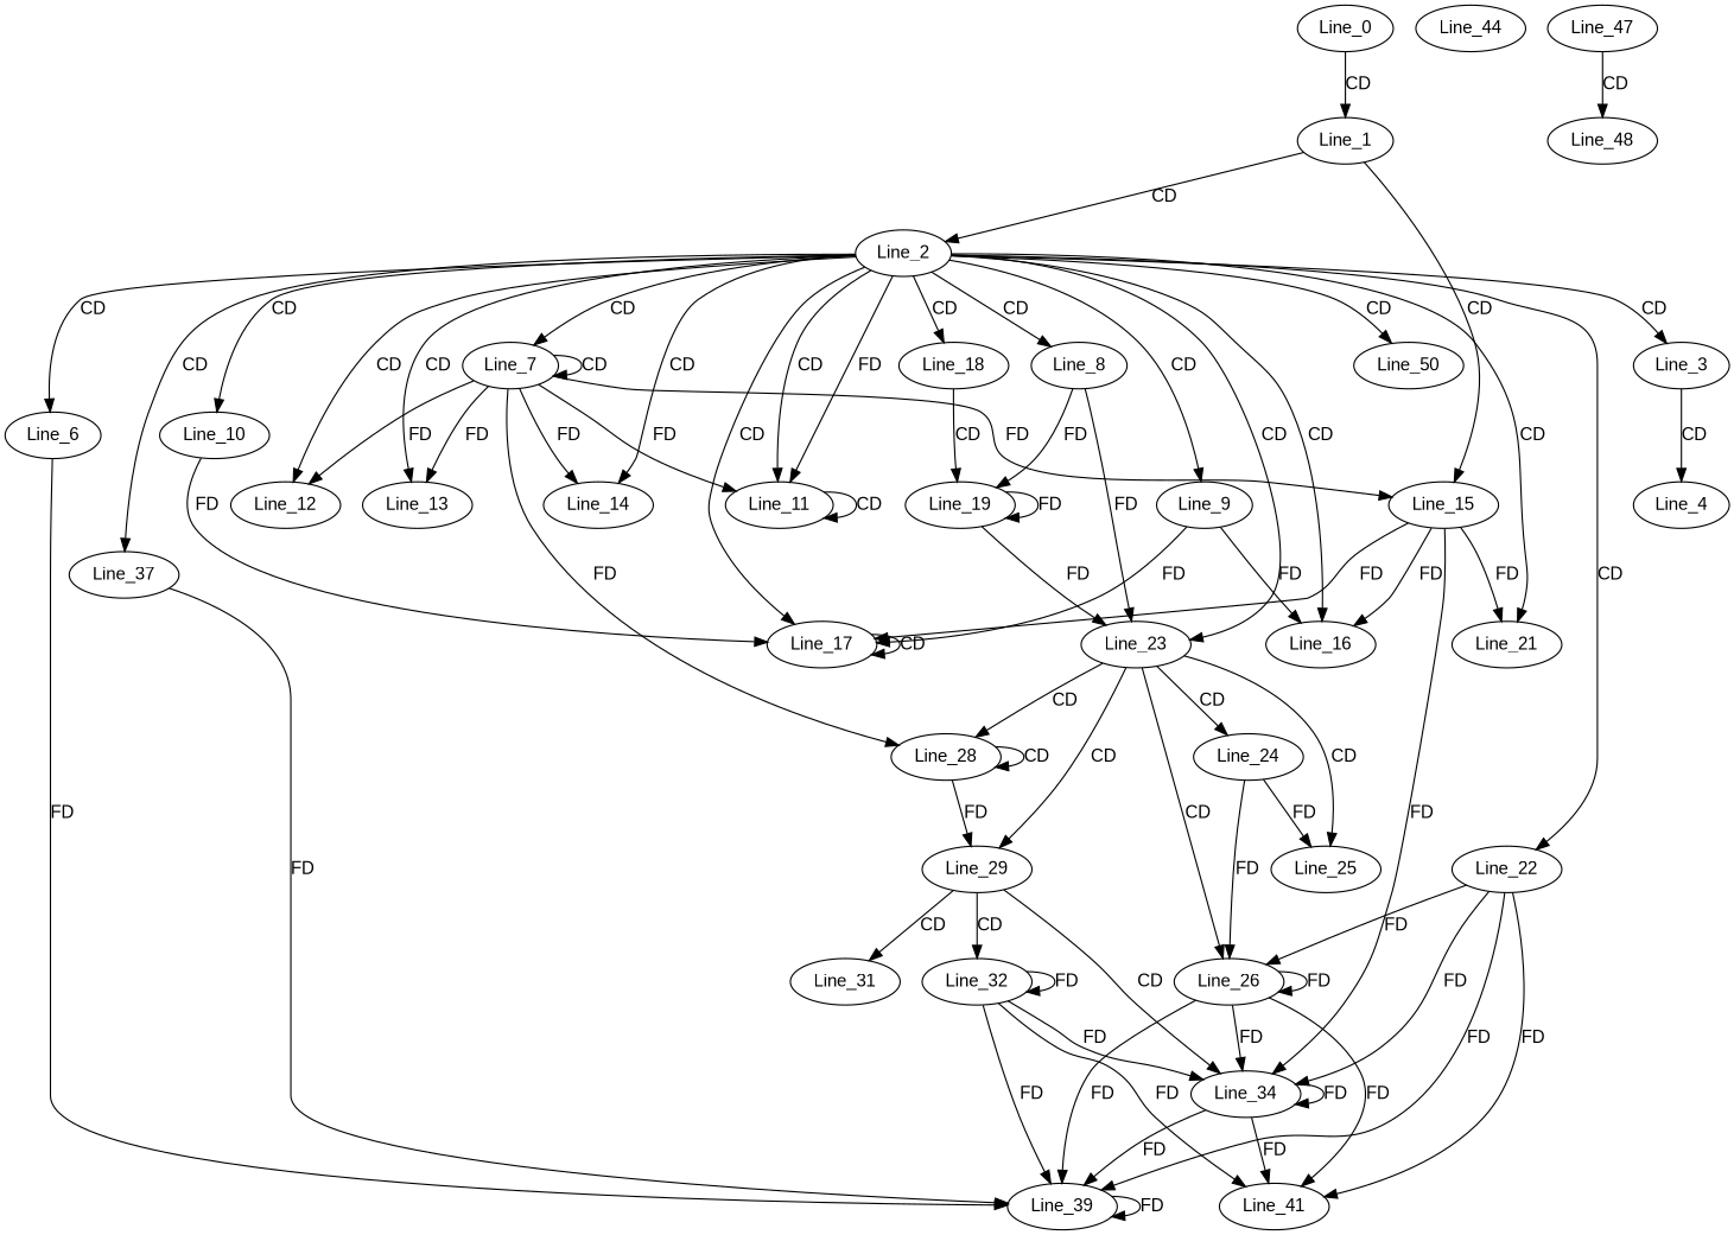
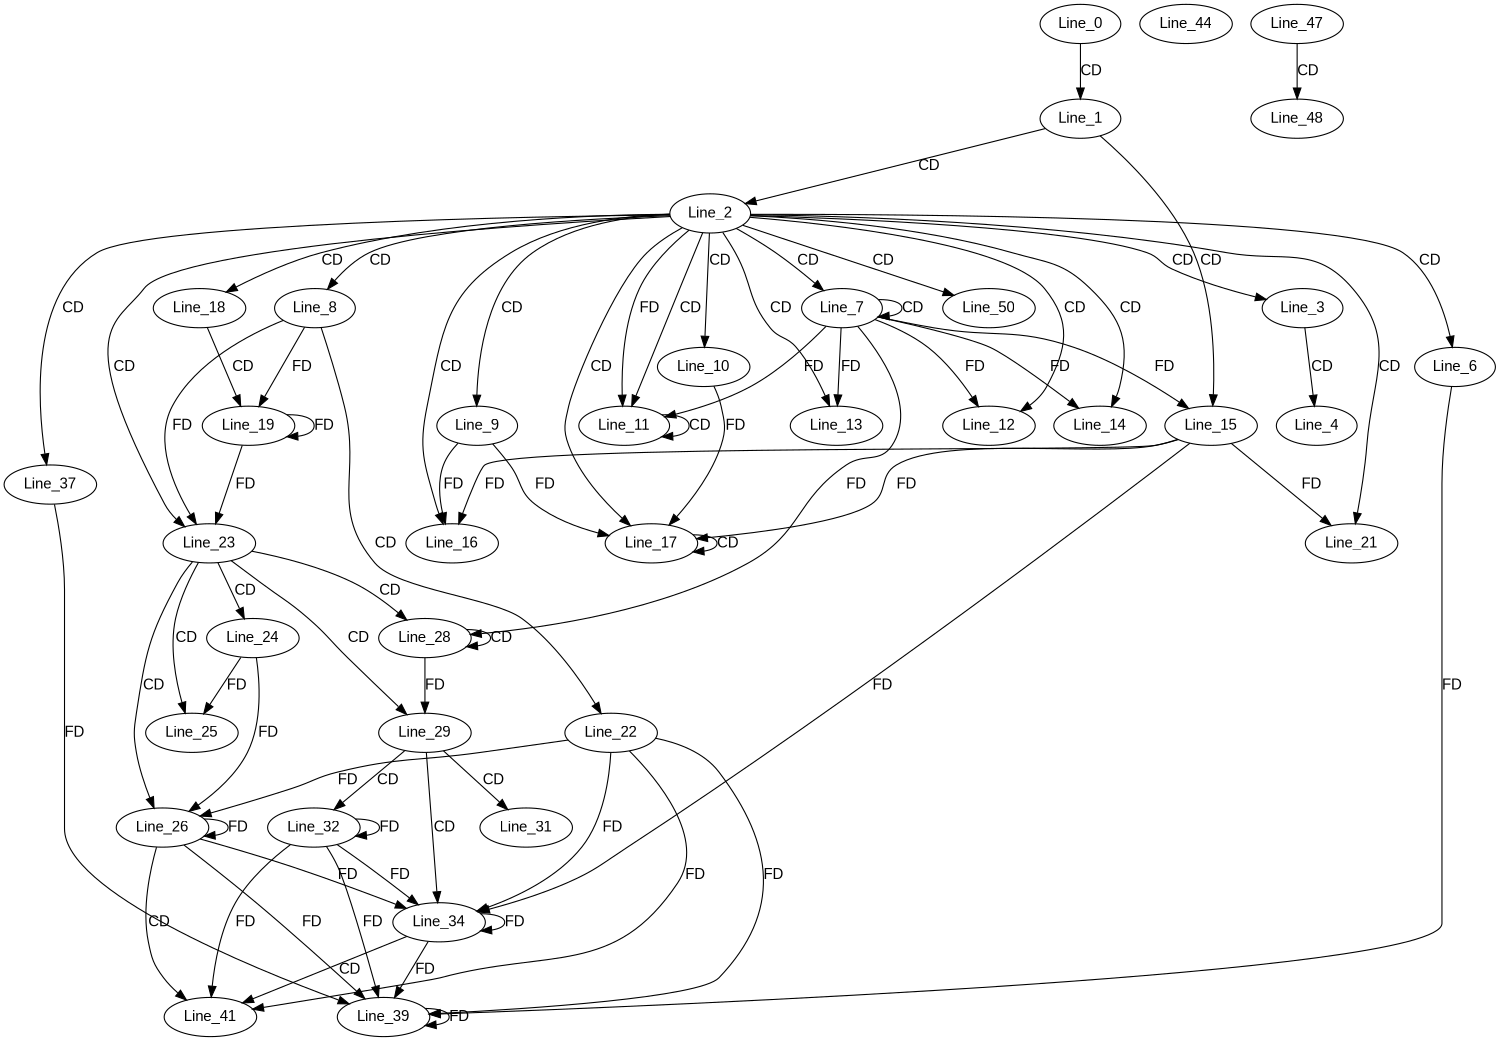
  digraph {
    fontname="Liberation Sans"
    node [fontname="Liberation Sans"]
    edge [fontname="Liberation Sans"]
    Line_0
    Line_1
    Line_2
    Line_15
    Line_3
    Line_6
    Line_7
    Line_8
    Line_9
    Line_10
    Line_11
    Line_12
    Line_13
    Line_14
    Line_16
    Line_17
    Line_18
    Line_21
    Line_22
    Line_23
    Line_37
    Line_50
    Line_4
    Line_39
    Line_28
    Line_19
    Line_34
    Line_26
    Line_41
    Line_24
    Line_25
    Line_29
    Line_31
    Line_32
    Line_44
    Line_47
    Line_48
    Line_0 -> Line_1 [label=CD]
    Line_1 -> Line_2 [label=CD]
    Line_1 -> Line_15 [label=CD]
    Line_2 -> Line_3 [label=CD]
    Line_2 -> Line_6 [label=CD]
    Line_2 -> Line_7 [label=CD]
    Line_2 -> Line_8 [label=CD]
    Line_2 -> Line_9 [label=CD]
    Line_2 -> Line_10 [label=CD]
    Line_2 -> Line_11 [label=CD]
    Line_2 -> Line_11 [label=FD]
    Line_2 -> Line_12 [label=CD]
    Line_2 -> Line_13 [label=CD]
    Line_2 -> Line_14 [label=CD]
    Line_2 -> Line_16 [label=CD]
    Line_2 -> Line_17 [label=CD]
    Line_2 -> Line_18 [label=CD]
    Line_2 -> Line_21 [label=CD]
-   Line_2 -> Line_22 [label=CD]
+   Line_8 -> Line_22 [label=CD]
    Line_2 -> Line_23 [label=CD]
    Line_2 -> Line_37 [label=CD]
    Line_2 -> Line_50 [label=CD]
    Line_15 -> Line_16 [label=FD]
    Line_15 -> Line_17 [label=FD]
    Line_15 -> Line_21 [label=FD]
    Line_15 -> Line_34 [label=FD]
    Line_3 -> Line_4 [label=CD]
    Line_6 -> Line_39 [label=FD]
    Line_7 -> Line_15 [label=FD]
    Line_7 -> Line_7 [label=CD]
    Line_7 -> Line_11 [label=FD]
    Line_7 -> Line_12 [label=FD]
    Line_7 -> Line_13 [label=FD]
    Line_7 -> Line_14 [label=FD]
    Line_7 -> Line_28 [label=FD]
    Line_8 -> Line_23 [label=FD]
    Line_8 -> Line_19 [label=FD]
    Line_9 -> Line_16 [label=FD]
    Line_9 -> Line_17 [label=FD]
    Line_10 -> Line_17 [label=FD]
    Line_11 -> Line_11 [label=CD]
    Line_17 -> Line_17 [label=CD]
    Line_18 -> Line_19 [label=CD]
    Line_22 -> Line_39 [label=FD]
    Line_22 -> Line_34 [label=FD]
    Line_22 -> Line_26 [label=FD]
    Line_22 -> Line_41 [label=FD]
    Line_23 -> Line_28 [label=CD]
    Line_23 -> Line_26 [label=CD]
    Line_23 -> Line_24 [label=CD]
    Line_23 -> Line_25 [label=CD]
    Line_23 -> Line_29 [label=CD]
    Line_37 -> Line_39 [label=FD]
    Line_39 -> Line_39 [label=FD]
    Line_28 -> Line_28 [label=CD]
    Line_28 -> Line_29 [label=FD]
    Line_19 -> Line_23 [label=FD]
    Line_19 -> Line_19 [label=FD]
    Line_34 -> Line_39 [label=FD]
    Line_34 -> Line_34 [label=FD]
-   Line_34 -> Line_41 [label=FD]
+   Line_34 -> Line_41 [label=CD]
    Line_26 -> Line_39 [label=FD]
    Line_26 -> Line_34 [label=FD]
    Line_26 -> Line_26 [label=FD]
-   Line_26 -> Line_41 [label=FD]
+   Line_26 -> Line_41 [label=CD]
    Line_24 -> Line_26 [label=FD]
    Line_24 -> Line_25 [label=FD]
    Line_29 -> Line_34 [label=CD]
    Line_29 -> Line_31 [label=CD]
    Line_29 -> Line_32 [label=CD]
    Line_32 -> Line_39 [label=FD]
    Line_32 -> Line_34 [label=FD]
    Line_32 -> Line_41 [label=FD]
    Line_32 -> Line_32 [label=FD]
    Line_47 -> Line_48 [label=CD]
  }
